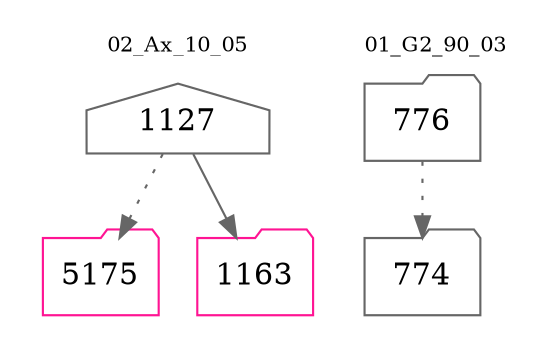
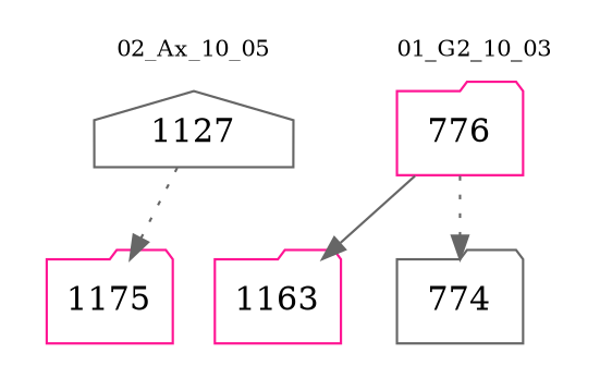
  digraph {
    node [color=deeppink shape=folder]
    edge [color=gray40 style=dotted]
    n1 [color=gray40 label=1127 shape=house]
-   n2 [label=5175]
+   n2 [label=1175]
    n3 [label=1163]
-   n4 [color=gray40 label=776]
+   n4 [label=776]
    n5 [color=gray40 label=774]
    subgraph cluster_1 {
      color=white
      fontsize=10
      label="02_Ax_10_05"
      n1
      n2
      n3
    }
    subgraph cluster_2 {
      color=white
      fontsize=10
-     label="01_G2_90_03"
+     label="01_G2_10_03"
      n4
      n5
    }
    n1 -> n2
-   n1 -> n3 [style=solid]
+   n4 -> n3 [style=solid]
    n4 -> n5
  }
